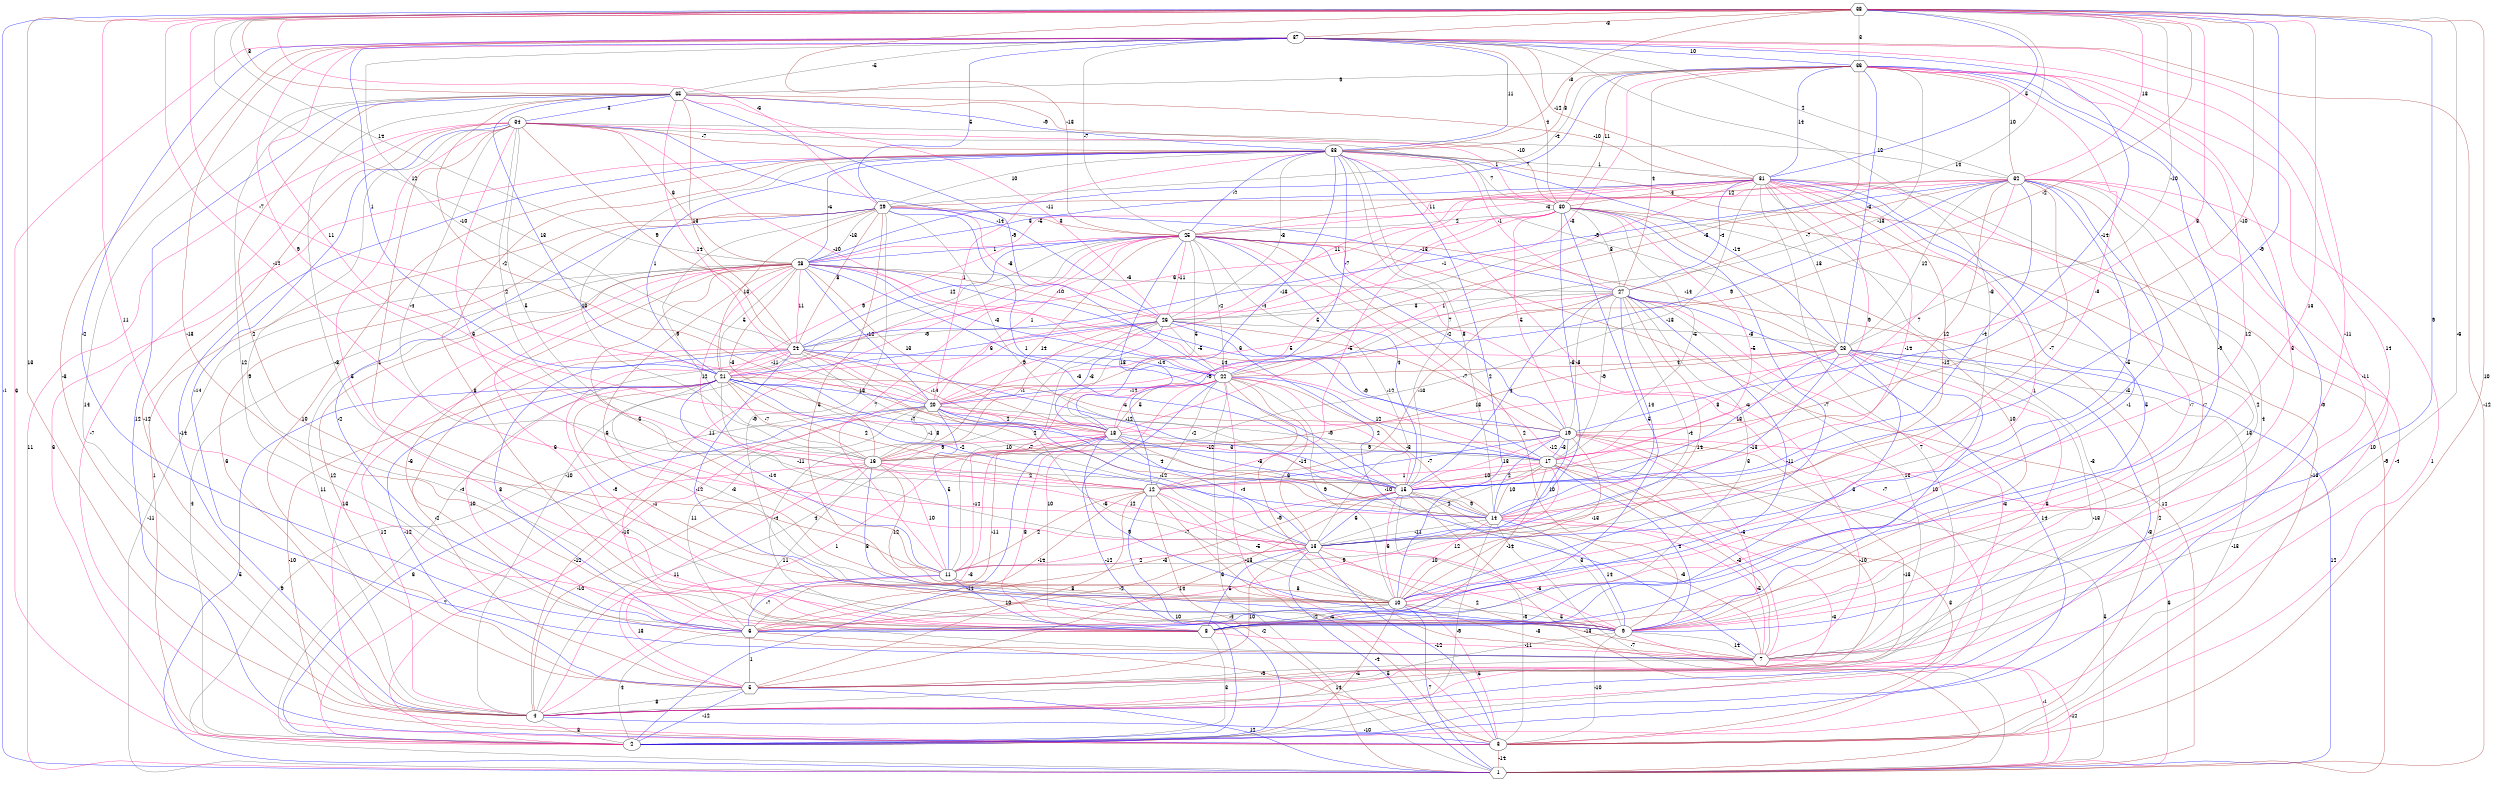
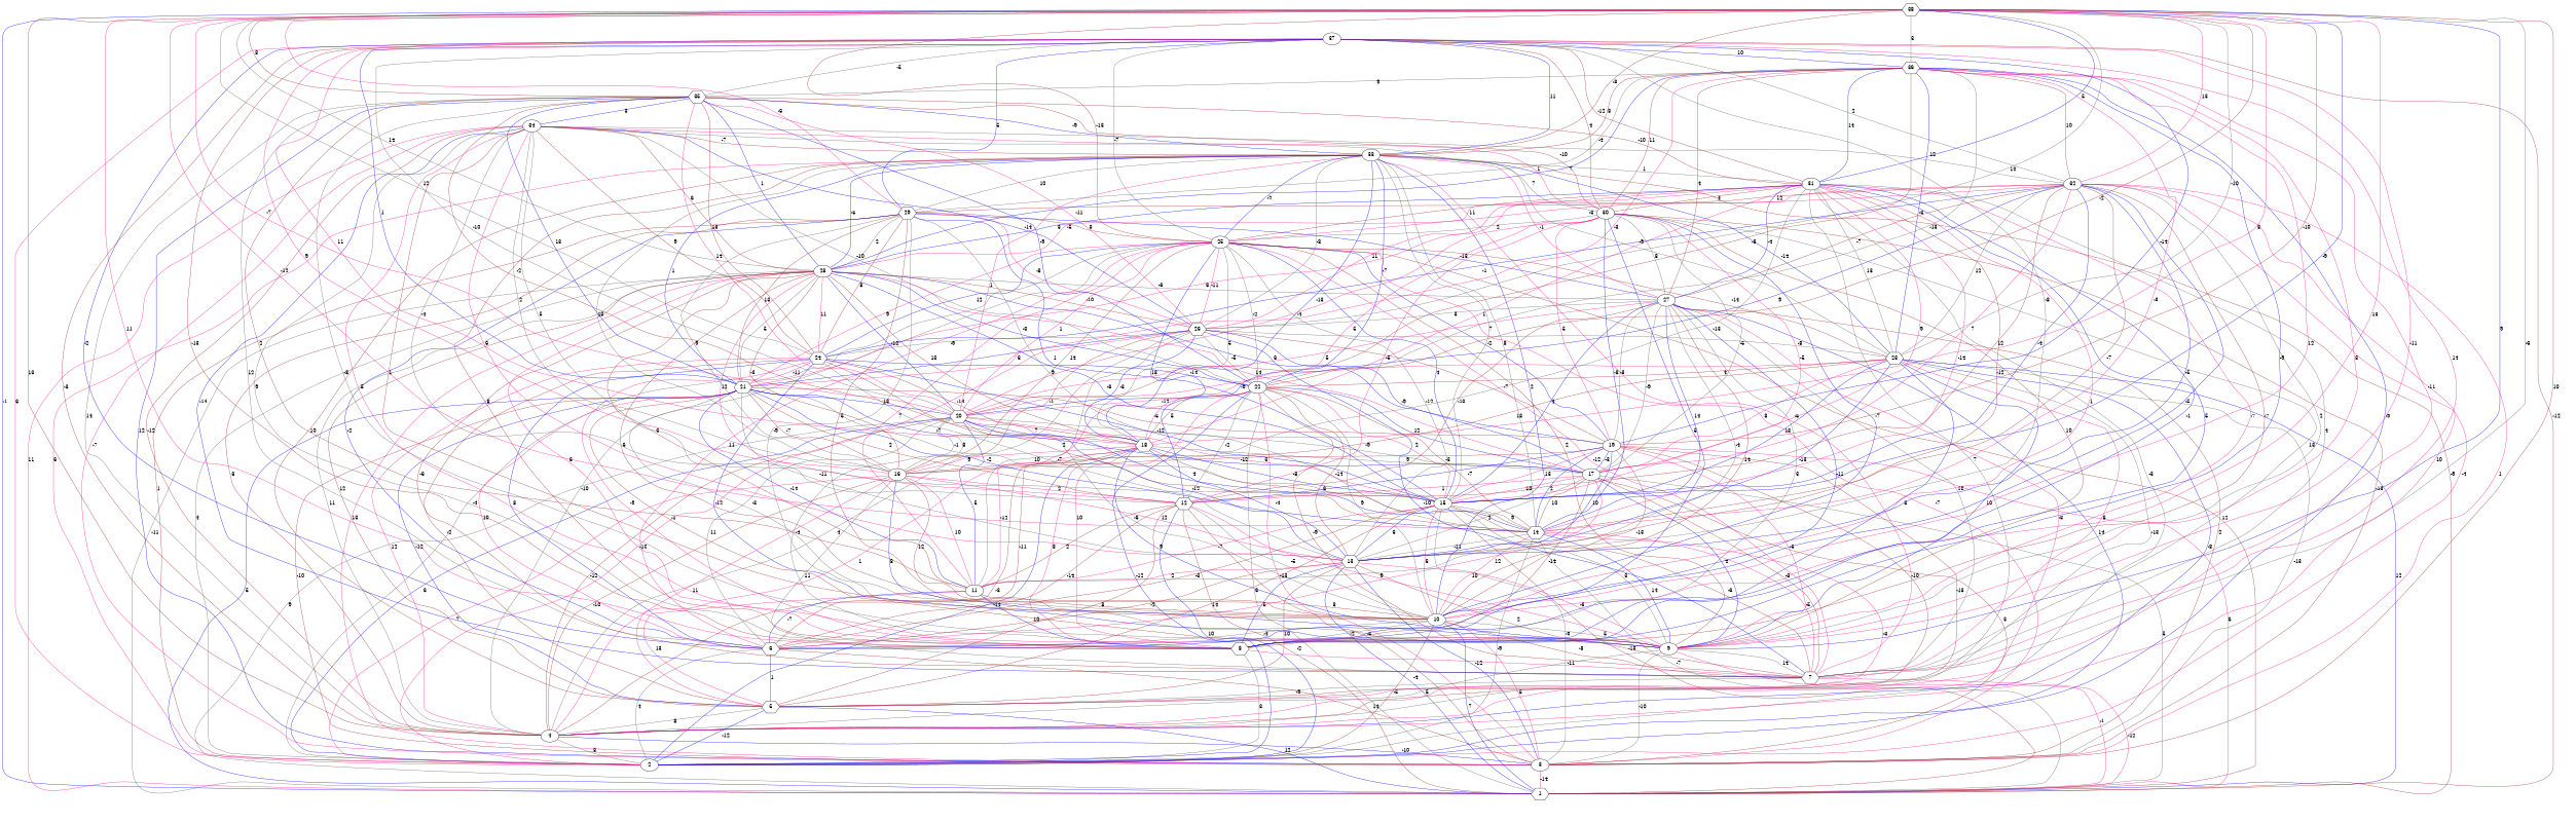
  graph {
    fontname="Helvetica,Arial,sans-serif"
    node [shape=ellipse]
    edge [color=brown]
    38 [shape=hexagon]
    1 [shape=hexagon]
    3
    4
    7 [shape=hexagon]
    8 [shape=hexagon]
    9
    10
    14 [shape=hexagon]
    15
    18 [shape=hexagon]
    19
    20 [shape=hexagon]
    22
    23 [shape=hexagon]
    24 [shape=hexagon]
    25
    26 [shape=hexagon]
    28
    29 [shape=hexagon]
    31
    32
    33
    35 [shape=hexagon]
    36 [shape=hexagon]
    37
    2
    5 [shape=hexagon]
    6 [shape=hexagon]
    13 [shape=hexagon]
    11
    16
    17
    12 [shape=hexagon]
    21 [shape=hexagon]
    27
    30
    34
    38 -- 1 [color=blue label=-1]
    38 -- 3 [label=10]
    38 -- 4 [label=13]
    38 -- 7 [color=gray40 label=-6]
    38 -- 8 [color=deeppink label=11]
    38 -- 9 [color=blue label=9]
    38 -- 10 [color=deeppink label=13]
    38 -- 14 [color=deeppink label=-12]
    38 -- 15 [color=blue label=-9]
    38 -- 18 [color=deeppink label=8]
    38 -- 19 [label=-10]
    38 -- 20 [color=deeppink label=-7]
    38 -- 22 [label=-2]
    38 -- 23 [color=gray40 label=-10]
    38 -- 24 [color=gray40 label=12]
    38 -- 25 [label=-13]
    38 -- 26 [color=gray40 label=14]
    38 -- 28 [color=gray40 label=14]
    38 -- 29 [color=deeppink label=-6]
    38 -- 31 [color=blue label=5]
    38 -- 32 [color=deeppink label=13]
    38 -- 33 [label=-8]
    38 -- 35 [label=8]
    38 -- 36 [color=gray40 label=3]
-   38 -- 37 [label=-8]
    3 -- 1 [label=-14]
    4 -- 3 [color=blue label=-10]
    4 -- 2 [color=gray40 label=8]
    7 -- 1 [color=deeppink label=-12]
    7 -- 5 [color=gray40 label=-9]
    8 -- 7 [color=deeppink label=-11]
    8 -- 2 [color=gray40 label=3]
    9 -- 1 [color=deeppink label=-1]
    9 -- 3 [color=gray40 label=-10]
    9 -- 4 [color=gray40 label=5]
    9 -- 7 [color=gray40 label=14]
    10 -- 1 [color=blue label=7]
    10 -- 3 [color=deeppink label=5]
    10 -- 7 [label=-8]
    10 -- 8 [color=gray40 label=-2]
    10 -- 9 [color=gray40 label=5]
    10 -- 2 [label=-5]
    10 -- 6 [color=gray40 label=-4]
    14 -- 1 [color=gray40 label=-7]
    14 -- 4 [color=deeppink label=-3]
    14 -- 7 [color=deeppink label=-5]
    14 -- 9 [color=blue label=14]
    14 -- 10 [color=deeppink label=10]
    14 -- 2 [color=gray40 label=-9]
    14 -- 13 [color=gray40 label=-11]
    15 -- 1 [label=-13]
    15 -- 3 [color=gray40 label=-9]
    15 -- 7 [label=-6]
    15 -- 9 [color=gray40 label=3]
    15 -- 10 [color=deeppink label=6]
    15 -- 14 [color=gray40 label=9]
    15 -- 5 [label=14]
    15 -- 6 [label=-3]
    15 -- 13 [color=blue label=6]
    15 -- 11 [color=deeppink label=-7]
-   18 -- 4 [color=deeppink label=-3]
+   18 -- 4 [label=-3]
    18 -- 8 [color=deeppink label=8]
    18 -- 9 [color=blue label=9]
    18 -- 14 [label=6]
    18 -- 15 [color=blue label=-8]
    18 -- 2 [color=blue label=-14]
    18 -- 6 [label=-11]
    18 -- 13 [color=blue label=-4]
    18 -- 11 [color=deeppink label=-12]
    18 -- 16 [color=deeppink label=9]
    18 -- 17 [color=gray40 label=9]
    19 -- 1 [color=deeppink label=6]
    19 -- 4 [label=-13]
    19 -- 9 [color=deeppink label=-5]
    19 -- 10 [label=-13]
    19 -- 14 [color=blue label=2]
    19 -- 15 [color=deeppink label=13]
    19 -- 5 [label=-10]
    19 -- 13 [color=blue label=10]
    19 -- 16 [label=-12]
    19 -- 17 [color=blue label=-3]
    19 -- 12 [color=blue label=-7]
    20 -- 1 [color=gray40 label=9]
    20 -- 4 [label=-12]
    20 -- 8 [color=gray40 label=-4]
    20 -- 10 [color=gray40 label=-6]
    20 -- 14 [color=blue label=4]
    20 -- 15 [color=deeppink label=3]
-   20 -- 18 [color=deeppink label=2]
+   20 -- 18 [color=deeppink label=7]
    20 -- 2 [color=blue label=6]
    20 -- 6 [color=gray40 label=11]
    20 -- 13 [color=blue label=-12]
    20 -- 11 [color=blue label=5]
    20 -- 16 [color=gray40 label=8]
    20 -- 17 [color=gray40 label=-9]
    22 -- 1 [color=gray40 label=6]
    22 -- 3 [color=deeppink label=-13]
    22 -- 4 [color=deeppink label=1]
    22 -- 7 [label=-9]
    22 -- 8 [color=deeppink label=10]
    22 -- 10 [color=gray40 label=9]
    22 -- 14 [label=-3]
    22 -- 15 [color=deeppink label=2]
    22 -- 18 [label=5]
    22 -- 20 [color=deeppink label=-12]
    22 -- 2 [color=blue label=-12]
    22 -- 13 [label=-14]
    22 -- 17 [color=blue label=12]
    22 -- 12 [color=gray40 label=-2]
    23 -- 1 [color=blue label=12]
    23 -- 3 [color=gray40 label=-13]
    23 -- 4 [color=blue label=-8]
    23 -- 7 [color=deeppink label=6]
    23 -- 8 [color=blue label=3]
    23 -- 9 [color=blue label=10]
    23 -- 15 [color=blue label=13]
    23 -- 20 [color=deeppink label=-9]
    23 -- 22 [label=4]
    23 -- 5 [color=gray40 label=-13]
    23 -- 13 [color=blue label=-13]
    23 -- 16 [label=13]
    23 -- 17 [color=deeppink label=8]
    24 -- 4 [color=deeppink label=12]
    24 -- 8 [color=deeppink label=-9]
    24 -- 9 [color=blue label=-12]
    24 -- 14 [label=2]
    24 -- 15 [color=blue label=-12]
    24 -- 18 [label=-14]
    24 -- 22 [color=blue label=-14]
    24 -- 5 [label=-2]
    24 -- 6 [color=blue label=8]
    24 -- 13 [color=gray40 label=-7]
    24 -- 21 [color=deeppink label=-11]
    25 -- 1 [label=12]
    25 -- 3 [color=deeppink label=-7]
    25 -- 4 [color=gray40 label=-10]
    25 -- 7 [color=deeppink label=-12]
    25 -- 9 [label=2]
    25 -- 15 [color=blue label=4]
    25 -- 18 [color=gray40 label=5]
    25 -- 19 [color=blue label=-2]
    25 -- 20 [color=deeppink label=1]
    25 -- 22 [color=gray40 label=-2]
    25 -- 23 [label=-14]
    25 -- 24 [color=blue label=12]
    25 -- 2 [color=gray40 label=-4]
    25 -- 6 [color=deeppink label=11]
    25 -- 13 [color=gray40 label=-12]
    25 -- 11 [color=deeppink label=7]
    25 -- 16 [label=14]
    25 -- 12 [color=blue label=13]
    25 -- 21 [color=deeppink label=9]
    26 -- 4 [color=gray40 label=4]
    26 -- 7 [color=blue label=-10]
    26 -- 18 [color=blue label=-3]
    26 -- 19 [label=-7]
    26 -- 22 [color=gray40 label=-5]
    26 -- 23 [color=gray40 label=-8]
    26 -- 24 [color=gray40 label=-9]
    26 -- 25 [color=deeppink label=-11]
    26 -- 2 [color=deeppink label=-10]
    26 -- 11 [color=gray40 label=10]
    26 -- 16 [label=-1]
    26 -- 17 [color=blue label=-9]
    26 -- 21 [color=blue label=6]
    28 -- 1 [color=gray40 label=-11]
    28 -- 3 [color=deeppink label=13]
    28 -- 4 [color=gray40 label=11]
    28 -- 7 [label=-6]
    28 -- 8 [color=deeppink label=6]
    28 -- 10 [label=6]
    28 -- 15 [color=blue label=-6]
    28 -- 18 [label=13]
    28 -- 19 [color=blue label=6]
    28 -- 20 [color=blue label=-12]
    28 -- 22 [color=blue label=-3]
    28 -- 24 [color=deeppink label=11]
    28 -- 26 [label=-10]
    28 -- 2 [color=gray40 label=4]
    28 -- 5 [label=12]
    28 -- 11 [label=6]
    28 -- 16 [label=-3]
    28 -- 17 [color=deeppink label=14]
    28 -- 12 [color=deeppink label=12]
    28 -- 21 [color=gray40 label=5]
    28 -- 27 [color=gray40 label=-6]
    29 -- 4 [label=6]
    29 -- 9 [color=gray40 label=-9]
    29 -- 10 [label=5]
    29 -- 14 [color=gray40 label=9]
    29 -- 15 [color=blue label=1]
    29 -- 24 [label=8]
    29 -- 25 [label=3]
    29 -- 26 [color=deeppink label=-8]
-   29 -- 28 [color=gray40 label=-13]
+   29 -- 28 [color=gray40 label=2]
    29 -- 2 [label=1]
    29 -- 6 [color=blue label=-2]
    29 -- 16 [color=gray40 label=9]
    29 -- 21 [label=13]
    29 -- 27 [color=blue label=-13]
    31 -- 4 [color=gray40 label=7]
    31 -- 7 [color=gray40 label=4]
    31 -- 8 [color=blue label=-1]
    31 -- 9 [color=deeppink label=-7]
    31 -- 10 [color=deeppink label=1]
    31 -- 14 [color=deeppink label=-14]
    31 -- 18 [color=deeppink label=1]
    31 -- 23 [color=gray40 label=13]
    31 -- 25 [label=11]
    31 -- 26 [color=deeppink label=11]
    31 -- 28 [color=blue label=3]
    31 -- 2 [color=gray40 label=-3]
    31 -- 6 [color=blue label=5]
    31 -- 13 [label=-12]
    31 -- 16 [color=gray40 label=-13]
    31 -- 17 [color=deeppink label=9]
    31 -- 21 [color=deeppink label=6]
    31 -- 27 [color=blue label=-4]
    31 -- 30 [label=4]
    32 -- 3 [color=deeppink label=1]
    32 -- 4 [color=deeppink label=10]
    32 -- 8 [label=-7]
    32 -- 9 [color=gray40 label=2]
    32 -- 10 [color=blue label=-5]
    32 -- 14 [label=-7]
    32 -- 15 [color=blue label=-4]
    32 -- 20 [color=blue label=9]
    32 -- 23 [color=gray40 label=12]
    32 -- 24 [color=blue label=-1]
    32 -- 25 [color=deeppink label=-3]
    32 -- 28 [color=deeppink label=-5]
    32 -- 29 [label=12]
    32 -- 2 [color=deeppink label=-4]
    32 -- 13 [color=blue label=-5]
    32 -- 17 [color=deeppink label=7]
    32 -- 12 [label=12]
    32 -- 27 [label=-7]
    33 -- 1 [label=-9]
-   33 -- 4 [color=blue label=-14]
    33 -- 7 [color=deeppink label=-5]
    33 -- 8 [label=8]
    33 -- 10 [color=blue label=2]
    33 -- 14 [color=gray40 label=8]
    33 -- 15 [color=gray40 label=7]
    33 -- 18 [color=blue label=-13]
    33 -- 20 [color=deeppink label=1]
    33 -- 22 [color=blue label=-7]
    33 -- 23 [color=blue label=-14]
    33 -- 25 [color=blue label=-2]
    33 -- 26 [color=gray40 label=-8]
    33 -- 28 [color=blue label=-5]
    33 -- 29 [color=gray40 label=10]
    33 -- 31 [color=gray40 label=1]
    33 -- 2 [color=deeppink label=6]
    33 -- 5 [label=10]
    33 -- 16 [color=gray40 label=13]
    33 -- 21 [color=blue label=1]
    33 -- 27 [color=deeppink label=-1]
    33 -- 30 [color=gray40 label=7]
    35 -- 3 [color=blue label=12]
    35 -- 4 [color=gray40 label=14]
    35 -- 9 [color=gray40 label=-8]
    35 -- 18 [label=-2]
    35 -- 20 [color=deeppink label=14]
    35 -- 22 [color=blue label=-9]
    35 -- 24 [label=13]
    35 -- 26 [color=deeppink label=-11]
-   25 -- 28 [color=blue label=1]
+   35 -- 28 [color=blue label=1]
    35 -- 31 [label=-10]
    35 -- 33 [color=blue label=-9]
    35 -- 6 [color=gray40 label=12]
    35 -- 11 [label=2]
    35 -- 21 [color=blue label=13]
    35 -- 30 [label=-10]
    35 -- 34 [color=blue label=3]
    36 -- 8 [color=blue label=-9]
    36 -- 9 [color=deeppink label=3]
    36 -- 10 [color=deeppink label=12]
    36 -- 14 [color=deeppink label=-8]
    36 -- 20 [label=-8]
    36 -- 22 [color=gray40 label=-13]
    36 -- 23 [color=blue label=-3]
    36 -- 28 [color=blue label=7]
    36 -- 29 [color=gray40 label=-4]
    36 -- 31 [color=blue label=14]
    36 -- 32 [label=10]
    36 -- 33 [label=8]
    36 -- 35 [color=gray40 label=9]
    36 -- 2 [color=blue label=-9]
    36 -- 5 [color=deeppink label=-11]
    36 -- 21 [color=deeppink label=-3]
    36 -- 27 [label=4]
    36 -- 30 [label=11]
    37 -- 1 [label=-12]
    37 -- 4 [label=-3]
    37 -- 7 [color=deeppink label=14]
    37 -- 8 [label=-13]
    37 -- 9 [color=deeppink label=-11]
    37 -- 18 [color=deeppink label=11]
    37 -- 19 [color=blue label=-14]
    37 -- 20 [color=gray40 label=-10]
    37 -- 25 [color=gray40 label=-7]
    37 -- 29 [color=blue label=5]
    37 -- 31 [label=-12]
    37 -- 32 [color=gray40 label=2]
    37 -- 33 [color=blue label=11]
    37 -- 35 [color=gray40 label=-5]
    37 -- 36 [color=blue label=10]
    37 -- 2 [color=deeppink label=6]
    37 -- 6 [color=blue label=-2]
    37 -- 13 [color=gray40 label=-8]
    37 -- 16 [color=deeppink label=9]
    37 -- 21 [color=blue label=1]
    37 -- 30 [label=4]
    5 -- 1 [color=blue label=12]
    5 -- 4 [color=gray40 label=8]
    5 -- 2 [color=blue label=-12]
    6 -- 3 [label=14]
    6 -- 2 [color=gray40 label=4]
    6 -- 5 [color=blue label=1]
    13 -- 1 [color=blue label=-4]
    13 -- 3 [color=blue label=-12]
    13 -- 7 [label=2]
    13 -- 8 [color=blue label=5]
    13 -- 9 [color=deeppink label=-6]
    13 -- 5 [label=10]
    13 -- 6 [label=-2]
    13 -- 11 [color=deeppink label=2]
    11 -- 8 [color=blue label=10]
    11 -- 10 [label=8]
    11 -- 5 [color=deeppink label=13]
    11 -- 6 [color=blue label=-7]
    16 -- 4 [label=-10]
    16 -- 7 [color=gray40 label=11]
    16 -- 9 [color=blue label=8]
    16 -- 10 [label=12]
    16 -- 2 [color=deeppink label=7]
    16 -- 5 [color=deeppink label=11]
    16 -- 13 [color=deeppink label=12]
    16 -- 11 [color=deeppink label=10]
    16 -- 12 [color=deeppink label=2]
    17 -- 1 [color=gray40 label=5]
    17 -- 3 [label=3]
    17 -- 7 [label=-3]
    17 -- 8 [label=-14]
    17 -- 9 [color=blue label=4]
    17 -- 14 [label=10]
    17 -- 15 [color=deeppink label=10]
    17 -- 6 [color=deeppink label=12]
    17 -- 13 [color=gray40 label=2]
    17 -- 12 [color=deeppink label=1]
    12 -- 1 [label=-2]
    12 -- 3 [label=-5]
    12 -- 9 [color=deeppink label=9]
    12 -- 10 [color=gray40 label=-5]
    12 -- 2 [color=blue label=10]
    12 -- 5 [label=8]
    12 -- 6 [label=-14]
    12 -- 11 [label=2]
    21 -- 1 [color=blue label=5]
    21 -- 3 [label=-10]
    21 -- 9 [label=-1]
    21 -- 10 [color=gray40 label=-3]
    21 -- 14 [color=blue label=-2]
    21 -- 15 [color=gray40 label=-1]
    21 -- 19 [label=-5]
    21 -- 20 [color=blue label=13]
    21 -- 5 [color=blue label=-12]
    21 -- 6 [color=deeppink label=10]
    21 -- 13 [color=gray40 label=-11]
    21 -- 11 [color=blue label=-14]
    21 -- 16 [label=-7]
    21 -- 17 [color=blue label=-7]
    21 -- 12 [label=2]
    27 -- 3 [label=2]
    27 -- 4 [color=deeppink label=-3]
    27 -- 7 [color=gray40 label=10]
    27 -- 8 [color=gray40 label=3]
    27 -- 10 [label=14]
    27 -- 14 [color=blue label=14]
    27 -- 15 [color=blue label=4]
    27 -- 19 [color=gray40 label=-8]
    27 -- 20 [color=deeppink label=5]
    27 -- 26 [color=gray40 label=3]
    27 -- 2 [color=blue label=14]
    27 -- 6 [color=blue label=-11]
    27 -- 11 [color=gray40 label=-4]
    27 -- 17 [color=gray40 label=-9]
    27 -- 12 [label=-13]
    30 -- 3 [label=-13]
    30 -- 7 [color=gray40 label=13]
    30 -- 8 [color=blue label=5]
    30 -- 9 [label=10]
    30 -- 10 [color=blue label=-7]
    30 -- 14 [color=blue label=-8]
    30 -- 15 [color=deeppink label=-5]
    30 -- 18 [color=deeppink label=5]
    30 -- 19 [color=deeppink label=5]
    30 -- 20 [color=deeppink label=-4]
    30 -- 25 [color=gray40 label=2]
    30 -- 17 [color=gray40 label=-5]
    30 -- 12 [color=deeppink label=-5]
    30 -- 27 [color=gray40 label=8]
    34 -- 1 [color=deeppink label=11]
    34 -- 3 [color=deeppink label=-7]
    34 -- 4 [label=-12]
    34 -- 7 [color=blue label=-14]
    34 -- 8 [color=gray40 label=9]
    34 -- 9 [color=deeppink label=5]
    34 -- 10 [label=1]
    34 -- 15 [color=gray40 label=5]
-   34 -- 22 [color=deeppink label=-10]
+   34 -- 22 [color=gray40 label=-10]
    34 -- 23 [color=gray40 label=-9]
    34 -- 24 [label=9]
    34 -- 26 [color=blue label=-14]
    34 -- 28 [label=6]
    34 -- 32 [color=gray40 label=12]
    34 -- 33 [label=-7]
    34 -- 13 [color=deeppink label=6]
    34 -- 16 [color=gray40 label=2]
    34 -- 12 [color=gray40 label=-4]
    34 -- 30 [color=deeppink label=1]
  }
